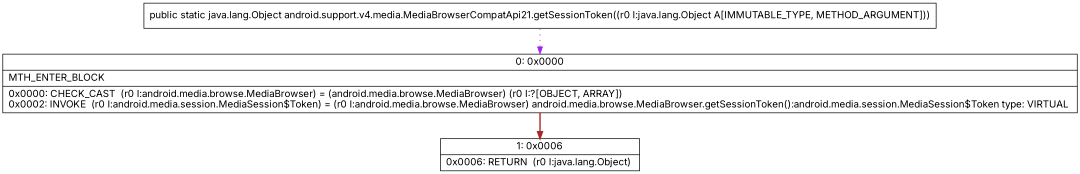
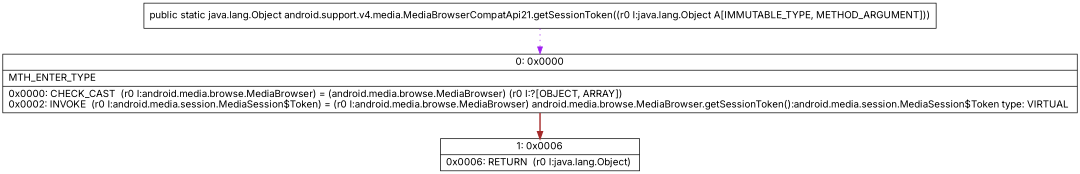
  digraph {
    fontname=Inter
    node [shape=record fontname=Inter]
    edge [fontname=Inter]
-   n1 [label="{0\:\ 0x0000|MTH_ENTER_BLOCK\l|0x0000: CHECK_CAST  (r0 I:android.media.browse.MediaBrowser) = (android.media.browse.MediaBrowser) (r0 I:?[OBJECT, ARRAY]) \l0x0002: INVOKE  (r0 I:android.media.session.MediaSession$Token) = (r0 I:android.media.browse.MediaBrowser) android.media.browse.MediaBrowser.getSessionToken():android.media.session.MediaSession$Token type: VIRTUAL \l}"]
+   n1 [label="{0\:\ 0x0000|MTH_ENTER_TYPE\l|0x0000: CHECK_CAST  (r0 I:android.media.browse.MediaBrowser) = (android.media.browse.MediaBrowser) (r0 I:?[OBJECT, ARRAY]) \l0x0002: INVOKE  (r0 I:android.media.session.MediaSession$Token) = (r0 I:android.media.browse.MediaBrowser) android.media.browse.MediaBrowser.getSessionToken():android.media.session.MediaSession$Token type: VIRTUAL \l}"]
    n2 [label="{1\:\ 0x0006|0x0006: RETURN  (r0 I:java.lang.Object) \l}"]
    n3 [label="{public static java.lang.Object android.support.v4.media.MediaBrowserCompatApi21.getSessionToken((r0 I:java.lang.Object A[IMMUTABLE_TYPE, METHOD_ARGUMENT])) }"]
    n1 -> n2 [color=brown style=bold]
    n3 -> n1 [color=purple style=dotted]
  }
